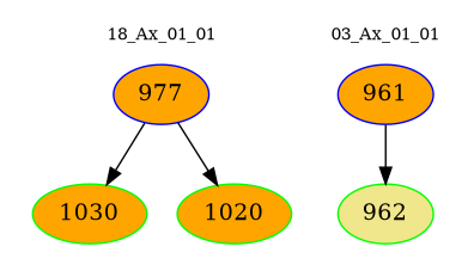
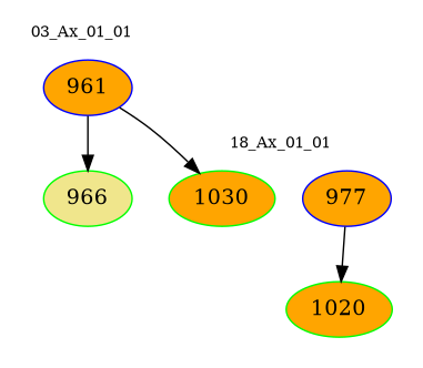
  digraph {
    node [color=green fillcolor=orange style=filled]
    edge [color=black]
    n1 [color=blue label=977]
    n2 [label=1030]
    n3 [label=1020]
    n4 [color=blue label=961]
-   n5 [fillcolor=khaki label=962]
+   n5 [fillcolor=khaki label=966]
    subgraph cluster_1 {
      color=white
      fontsize=10
      label="18_Ax_01_01"
      n1
      n2
      n3
    }
    subgraph cluster_2 {
      color=white
      fontsize=10
      label="03_Ax_01_01"
      n4
      n5
    }
-   n1 -> n2
+   n4 -> n2
    n1 -> n3
    n4 -> n5
  }
